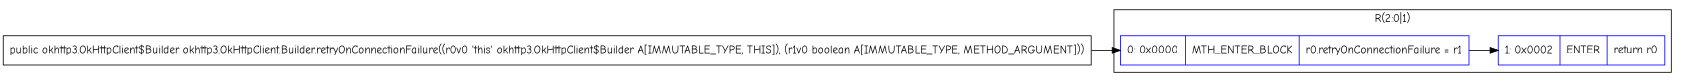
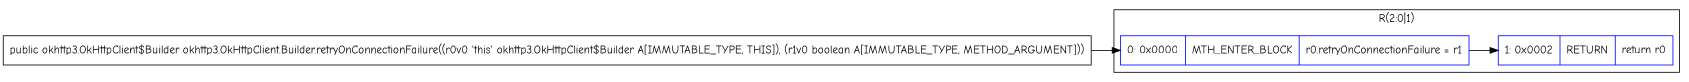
  digraph {
    rankdir=LR
    fontname="Comic Neue"
    node [color=blue shape=record fontname="Comic Neue"]
    edge [fontname="Comic Neue"]
    n1 [label="{0\:\ 0x0000|MTH_ENTER_BLOCK\l|r0.retryOnConnectionFailure = r1\l}"]
-   n2 [label="{1\:\ 0x0002|ENTER\l|return r0\l}"]
+   n2 [label="{1\:\ 0x0002|RETURN\l|return r0\l}"]
    n3 [label="{public okhttp3.OkHttpClient$Builder okhttp3.OkHttpClient.Builder.retryOnConnectionFailure((r0v0 'this' okhttp3.OkHttpClient$Builder A[IMMUTABLE_TYPE, THIS]), (r1v0 boolean A[IMMUTABLE_TYPE, METHOD_ARGUMENT])) }" color=""]
    subgraph cluster_1 {
      label="R(2:0|1)"
      n1
      n2
    }
    n1 -> n2
    n3 -> n1
  }
